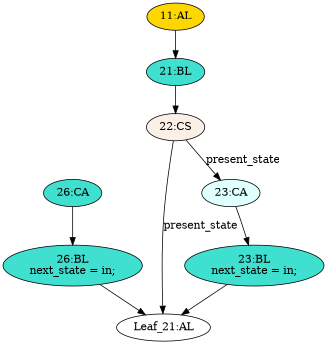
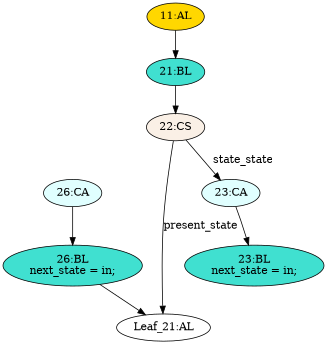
  strict digraph {
    node [fillcolor=turquoise statements="[]" style=filled typ=Block]
    edge [cond="[]" lineno=None]
-   n1 [ast="<pyverilog.vparser.ast.Case object at 0x7fbcb48e7350>" label="26:CA" typ=Case]
+   n1 [ast="<pyverilog.vparser.ast.Case object at 0x7fbcb48e7350>" fillcolor=lightcyan label="26:CA" typ=Case]
    n2 [ast="<pyverilog.vparser.ast.Block object at 0x7fbcb48e73d0>" label="26:BL\nnext_state = in;" statements="[<pyverilog.vparser.ast.BlockingSubstitution object at 0x7fbcb48e7410>]"]
    n3 [def_var="['next_state']" label="Leaf_21:AL" fillcolor="" statements="" style="" typ=""]
    n4 [ast="<pyverilog.vparser.ast.Block object at 0x7fbcb48e7590>" label="21:BL"]
    n5 [ast="<pyverilog.vparser.ast.CaseStatement object at 0x7fbcb48e75d0>" fillcolor=linen label="22:CS" typ=CaseStatement]
    n6 [ast="<pyverilog.vparser.ast.Case object at 0x7fbcb48e76d0>" fillcolor=lightcyan label="23:CA" typ=Case]
    n7 [ast="<pyverilog.vparser.ast.Block object at 0x7fbcb48e7750>" label="23:BL\nnext_state = in;" statements="[<pyverilog.vparser.ast.BlockingSubstitution object at 0x7fbcb48e7790>]"]
    n8 [ast="<pyverilog.vparser.ast.Always object at 0x7fbcb48e7990>" clk_sens=False fillcolor=gold label="11:AL" sens="['present_state', 'in']" typ=Always use_var="['present_state', 'in']"]
    n1 -> n2
    n2 -> n3
    n4 -> n5
    n5 -> n3 [cond="['present_state']" label=present_state lineno=22]
-   n5 -> n6 [cond="['present_state']" label=present_state lineno=22]
+   n5 -> n6 [cond="['present_state']" label=state_state lineno=22]
    n6 -> n7
-   n7 -> n3
    n8 -> n4
  }
